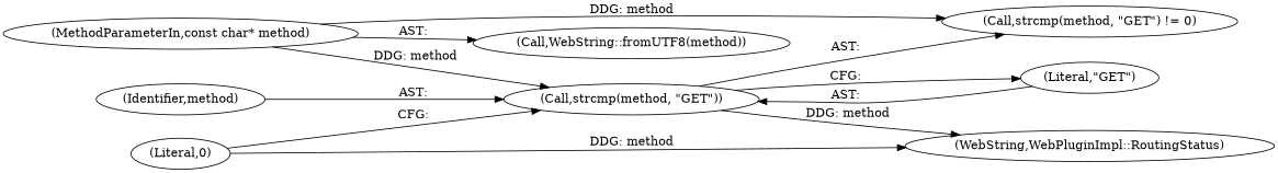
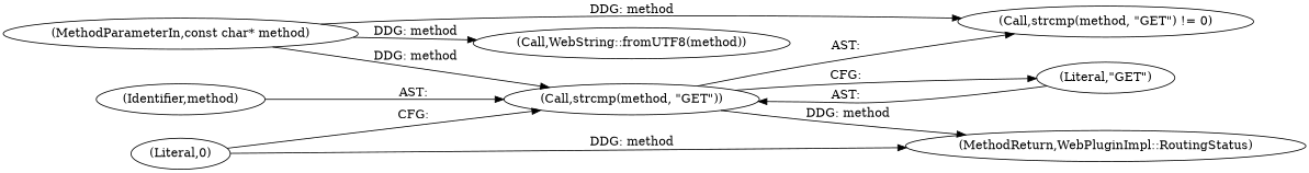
  digraph {
    rankdir=LR
    n1 [label="(Call,strcmp(method, \"GET\"))"]
    n2 [label="(Literal,\"GET\")"]
    n3 [label="(Call,strcmp(method, \"GET\") != 0)"]
-   n4 [label="(WebString,WebPluginImpl::RoutingStatus)"]
+   n4 [label="(MethodReturn,WebPluginImpl::RoutingStatus)"]
    n5 [label="(MethodParameterIn,const char* method)"]
    n6 [label="(Call,WebString::fromUTF8(method))"]
    n7 [label="(Literal,0)"]
    n8 [label="(Identifier,method)"]
    n1 -> n2 [label="CFG: "]
    n1 -> n3 [label="AST: "]
    n1 -> n4 [label="DDG: method"]
    n2 -> n1 [label="AST: "]
    n5 -> n1 [label="DDG: method"]
    n5 -> n3 [label="DDG: method"]
-   n5 -> n6 [label="AST: "]
+   n5 -> n6 [label="DDG: method"]
    n7 -> n1 [label="CFG: "]
    n7 -> n4 [label="DDG: method"]
    n8 -> n1 [label="AST: "]
  }
